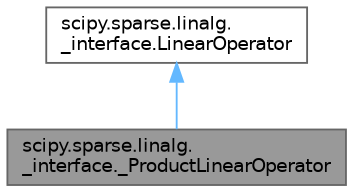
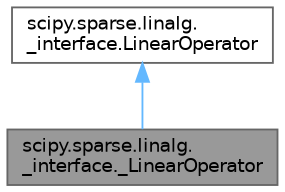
  digraph {
    node [color=gray40 fontname=Helvetica fontsize=10 shape=box style=filled]
-   n1 [fillcolor=grey60 fontcolor=black height=0.2 label="scipy.sparse.linalg.\l_interface._ProductLinearOperator" width=0.4]
+   n1 [fillcolor=grey60 fontcolor=black height=0.2 label="scipy.sparse.linalg.\l_interface._LinearOperator" width=0.4]
    n2 [fillcolor=white height=0.2 label="scipy.sparse.linalg.\l_interface.LinearOperator" width=0.4]
    n2 -> n1 [color=steelblue1 dir=back fontname=Helvetica fontsize=10 labelfontname=Helvetica labelfontsize=10 style=solid]
  }
